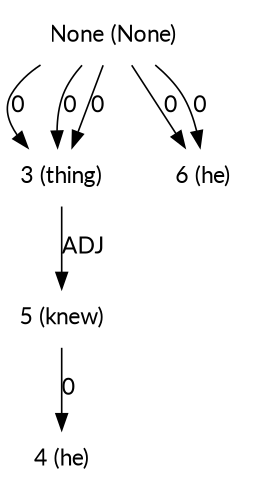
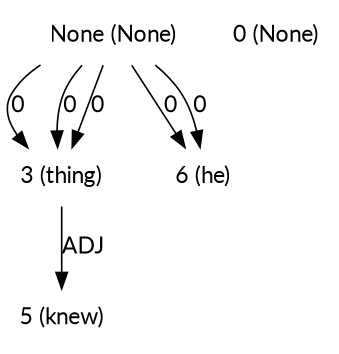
  digraph {
    fontname=Lato
    node [fontname=Lato shape=plaintext]
    edge [dir=forward fontname=Lato]
    n1 [label="None (None)"]
    n2 [label="3 (thing)"]
    n3 [label="6 (he)"]
    n4 [label="5 (knew)"]
-   n5 [label="4 (he)"]
+   n6 [label="0 (None)"]
    n1 -> n2 [label=0]
    n1 -> n2 [label=0]
    n1 -> n2 [label=0]
    n1 -> n3 [label=0]
    n1 -> n3 [label=0]
    n2 -> n4 [label=ADJ]
-   n4 -> n5 [label=0]
  }
